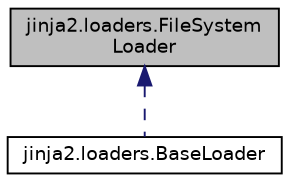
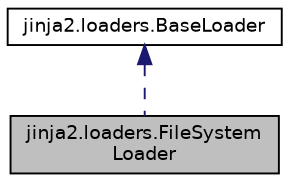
  digraph {
    node [color=black fontname=Helvetica fontsize=10 shape=record style=filled]
    n1 [fillcolor=grey75 fontcolor=black height=0.2 label="jinja2.loaders.FileSystem\lLoader" width=0.4]
    n2 [fillcolor=white height=0.2 label="jinja2.loaders.BaseLoader" width=0.4]
-   n1 -> n2 [color=midnightblue dir=back fontname=Helvetica fontsize=10 labelfontname=Helvetica labelfontsize=10 style=dashed]
+   n2 -> n1 [color=midnightblue dir=back fontname=Helvetica fontsize=10 labelfontname=Helvetica labelfontsize=10 style=dashed]
  }
